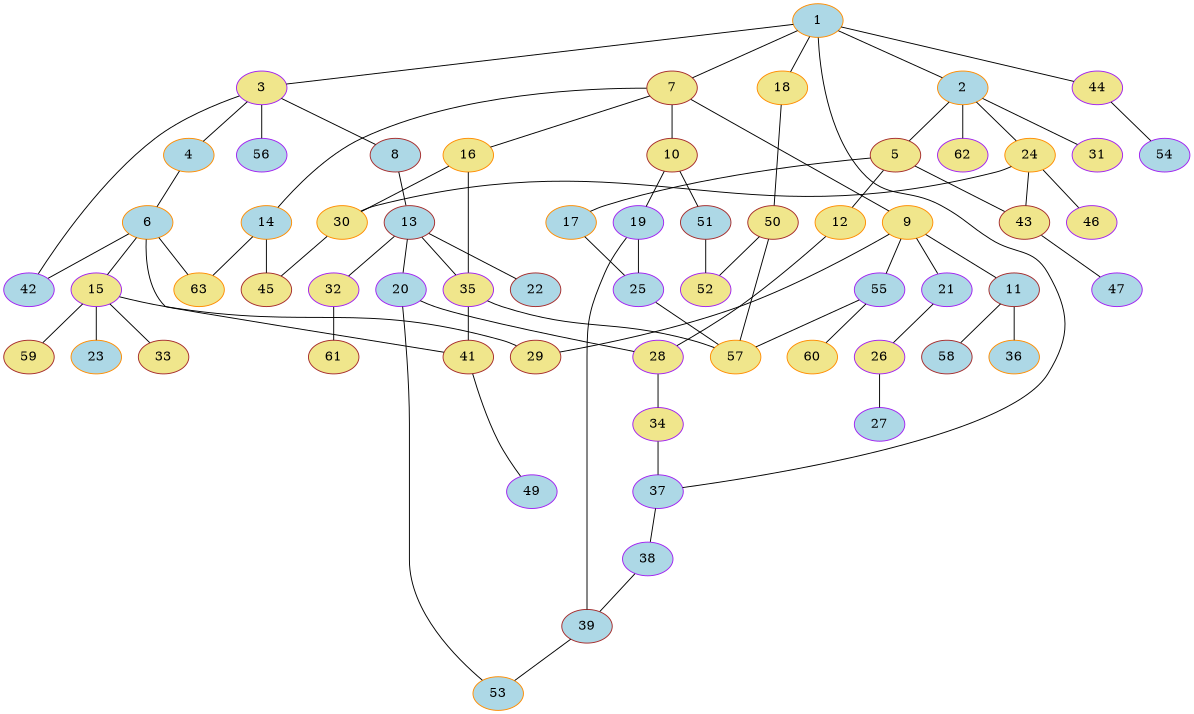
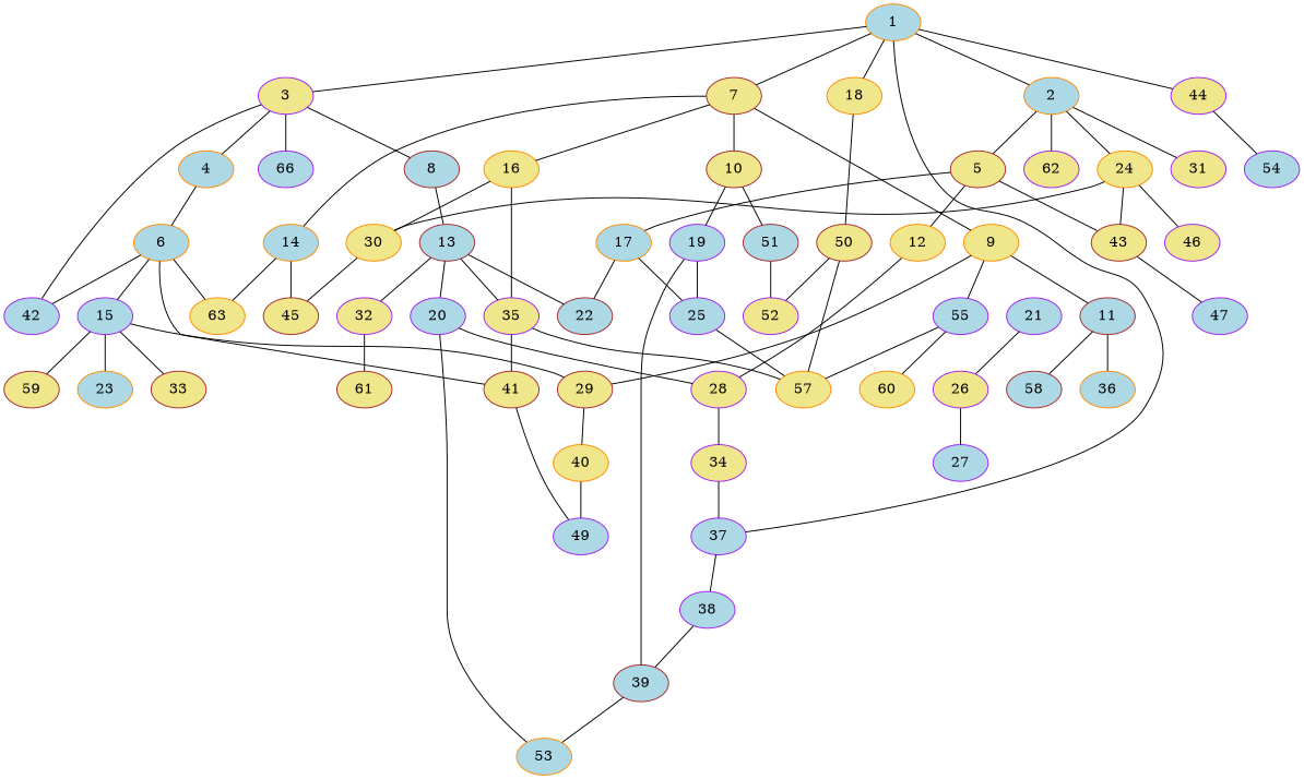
  graph {
    node [color=purple fillcolor=khaki style=filled]
    1 [color=darkorange fillcolor=lightblue]
    2 [color=darkorange fillcolor=lightblue]
    3
    7 [color=brown]
    18 [color=darkorange]
    37 [fillcolor=lightblue]
    44
    5 [color=brown]
    24 [color=darkorange]
    31
    62
    4 [color=darkorange fillcolor=lightblue]
    8 [color=brown fillcolor=lightblue]
-   56 [fillcolor=lightblue]
+   56 [fillcolor=lightblue label=66]
    42 [fillcolor=lightblue]
    9 [color=darkorange]
    10 [color=brown]
    14 [color=darkorange fillcolor=lightblue]
    16 [color=darkorange]
    50 [color=brown]
    38 [fillcolor=lightblue]
    54 [fillcolor=lightblue]
    12 [color=darkorange]
    17 [color=darkorange fillcolor=lightblue]
    43 [color=brown]
    30 [color=darkorange]
    46
    6 [color=darkorange fillcolor=lightblue]
    13 [color=brown fillcolor=lightblue]
-   15
+   15 [fillcolor=lightblue]
    41 [color=brown]
    63 [color=darkorange]
    28
    22 [color=brown fillcolor=lightblue]
    25 [fillcolor=lightblue]
    47 [fillcolor=lightblue]
    29 [color=brown]
    23 [color=darkorange fillcolor=lightblue]
    33 [color=brown]
    59 [color=brown]
    49 [fillcolor=lightblue]
    11 [color=brown fillcolor=lightblue]
    21 [fillcolor=lightblue]
    55 [fillcolor=lightblue]
    19 [fillcolor=lightblue]
    51 [color=brown fillcolor=lightblue]
    45 [color=brown]
    35
    20 [fillcolor=lightblue]
    32
    36 [color=darkorange fillcolor=lightblue]
    58 [color=brown fillcolor=lightblue]
    26
+   40 [color=darkorange]
    57 [color=darkorange]
    60 [color=darkorange]
    39 [color=brown fillcolor=lightblue]
    52
    34
    53 [color=darkorange fillcolor=lightblue]
    61 [color=brown]
    27 [fillcolor=lightblue]
    1 -- 2
    1 -- 3
    1 -- 7
    1 -- 18
    1 -- 37
    1 -- 44
    2 -- 5
    2 -- 24
    2 -- 31
    2 -- 62
    3 -- 4
    3 -- 8
    3 -- 56
    3 -- 42
    7 -- 9
    7 -- 10
    7 -- 14
    7 -- 16
    18 -- 50
    37 -- 38
    44 -- 54
    5 -- 12
    5 -- 17
    5 -- 43
    24 -- 43
    24 -- 30
    24 -- 46
    4 -- 6
    8 -- 13
    9 -- 29
    9 -- 11
-   9 -- 21
    9 -- 55
    10 -- 19
    10 -- 51
    14 -- 63
    14 -- 45
    16 -- 30
    16 -- 35
    50 -- 57
    50 -- 52
    38 -- 39
    12 -- 28
+   17 -- 22
    17 -- 25
    43 -- 47
    30 -- 45
    6 -- 42
    6 -- 15
    6 -- 41
    6 -- 63
    13 -- 22
    13 -- 35
    13 -- 20
    13 -- 32
    15 -- 29
    15 -- 23
    15 -- 33
    15 -- 59
    41 -- 49
    28 -- 34
    25 -- 57
+   29 -- 40
    11 -- 36
    11 -- 58
    21 -- 26
    55 -- 57
    55 -- 60
    19 -- 25
    19 -- 39
    51 -- 52
    35 -- 41
    35 -- 57
    20 -- 28
    20 -- 53
    32 -- 61
    26 -- 27
+   40 -- 49
    39 -- 53
    34 -- 37
  }
